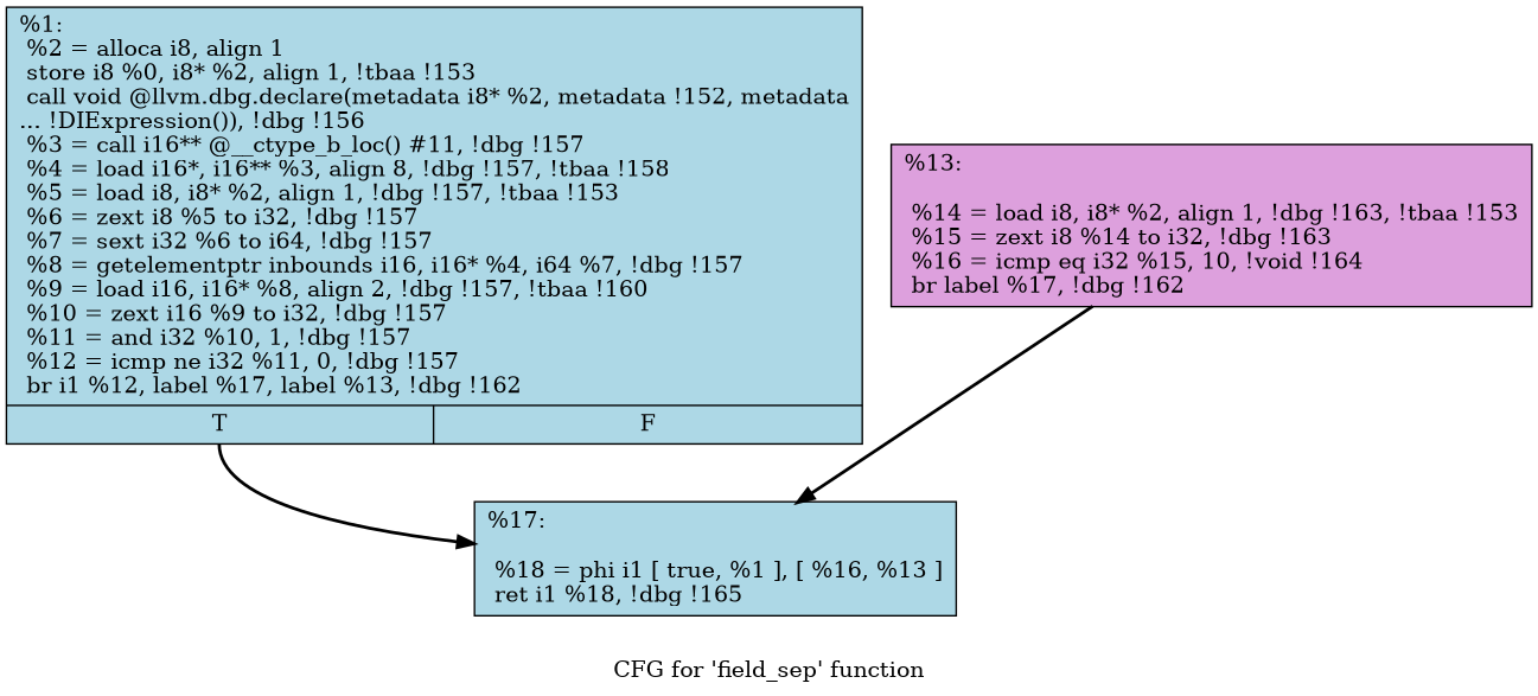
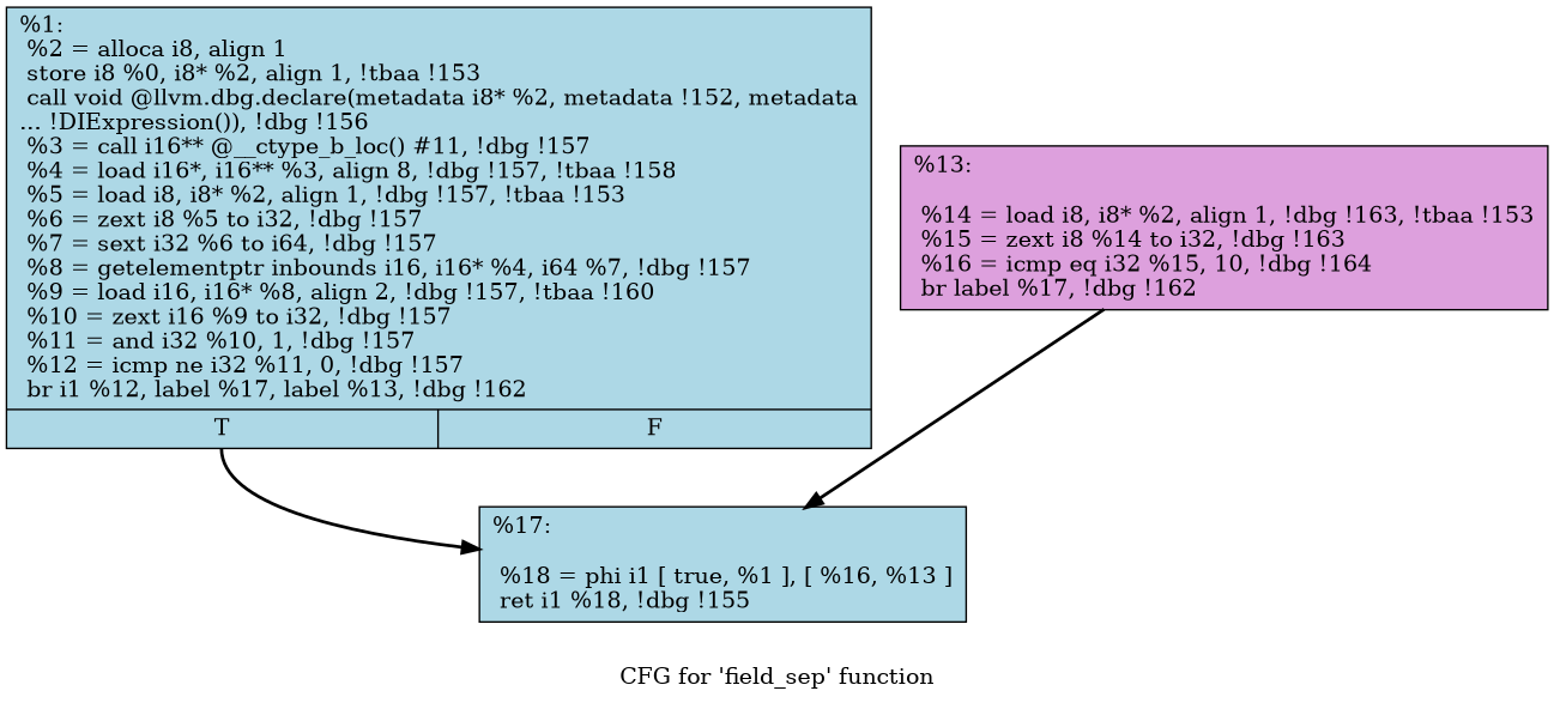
  digraph {
    label="CFG for 'field_sep' function"
    node [fillcolor=lightblue shape=record style=filled]
    edge [style=bold]
    n1 [label="{%1:\l  %2 = alloca i8, align 1\l  store i8 %0, i8* %2, align 1, !tbaa !153\l  call void @llvm.dbg.declare(metadata i8* %2, metadata !152, metadata\l... !DIExpression()), !dbg !156\l  %3 = call i16** @__ctype_b_loc() #11, !dbg !157\l  %4 = load i16*, i16** %3, align 8, !dbg !157, !tbaa !158\l  %5 = load i8, i8* %2, align 1, !dbg !157, !tbaa !153\l  %6 = zext i8 %5 to i32, !dbg !157\l  %7 = sext i32 %6 to i64, !dbg !157\l  %8 = getelementptr inbounds i16, i16* %4, i64 %7, !dbg !157\l  %9 = load i16, i16* %8, align 2, !dbg !157, !tbaa !160\l  %10 = zext i16 %9 to i32, !dbg !157\l  %11 = and i32 %10, 1, !dbg !157\l  %12 = icmp ne i32 %11, 0, !dbg !157\l  br i1 %12, label %17, label %13, !dbg !162\l|{<s0>T|<s1>F}}"]
-   n2 [label="{%17:\l\l  %18 = phi i1 [ true, %1 ], [ %16, %13 ]\l  ret i1 %18, !dbg !165\l}"]
-   n3 [fillcolor=plum label="{%13:\l\l  %14 = load i8, i8* %2, align 1, !dbg !163, !tbaa !153\l  %15 = zext i8 %14 to i32, !dbg !163\l  %16 = icmp eq i32 %15, 10, !void !164\l  br label %17, !dbg !162\l}"]
+   n2 [label="{%17:\l\l  %18 = phi i1 [ true, %1 ], [ %16, %13 ]\l  ret i1 %18, !dbg !155\l}"]
+   n3 [fillcolor=plum label="{%13:\l\l  %14 = load i8, i8* %2, align 1, !dbg !163, !tbaa !153\l  %15 = zext i8 %14 to i32, !dbg !163\l  %16 = icmp eq i32 %15, 10, !dbg !164\l  br label %17, !dbg !162\l}"]
    n1 -> n2 [tailport=s0]
    n3 -> n2
  }
